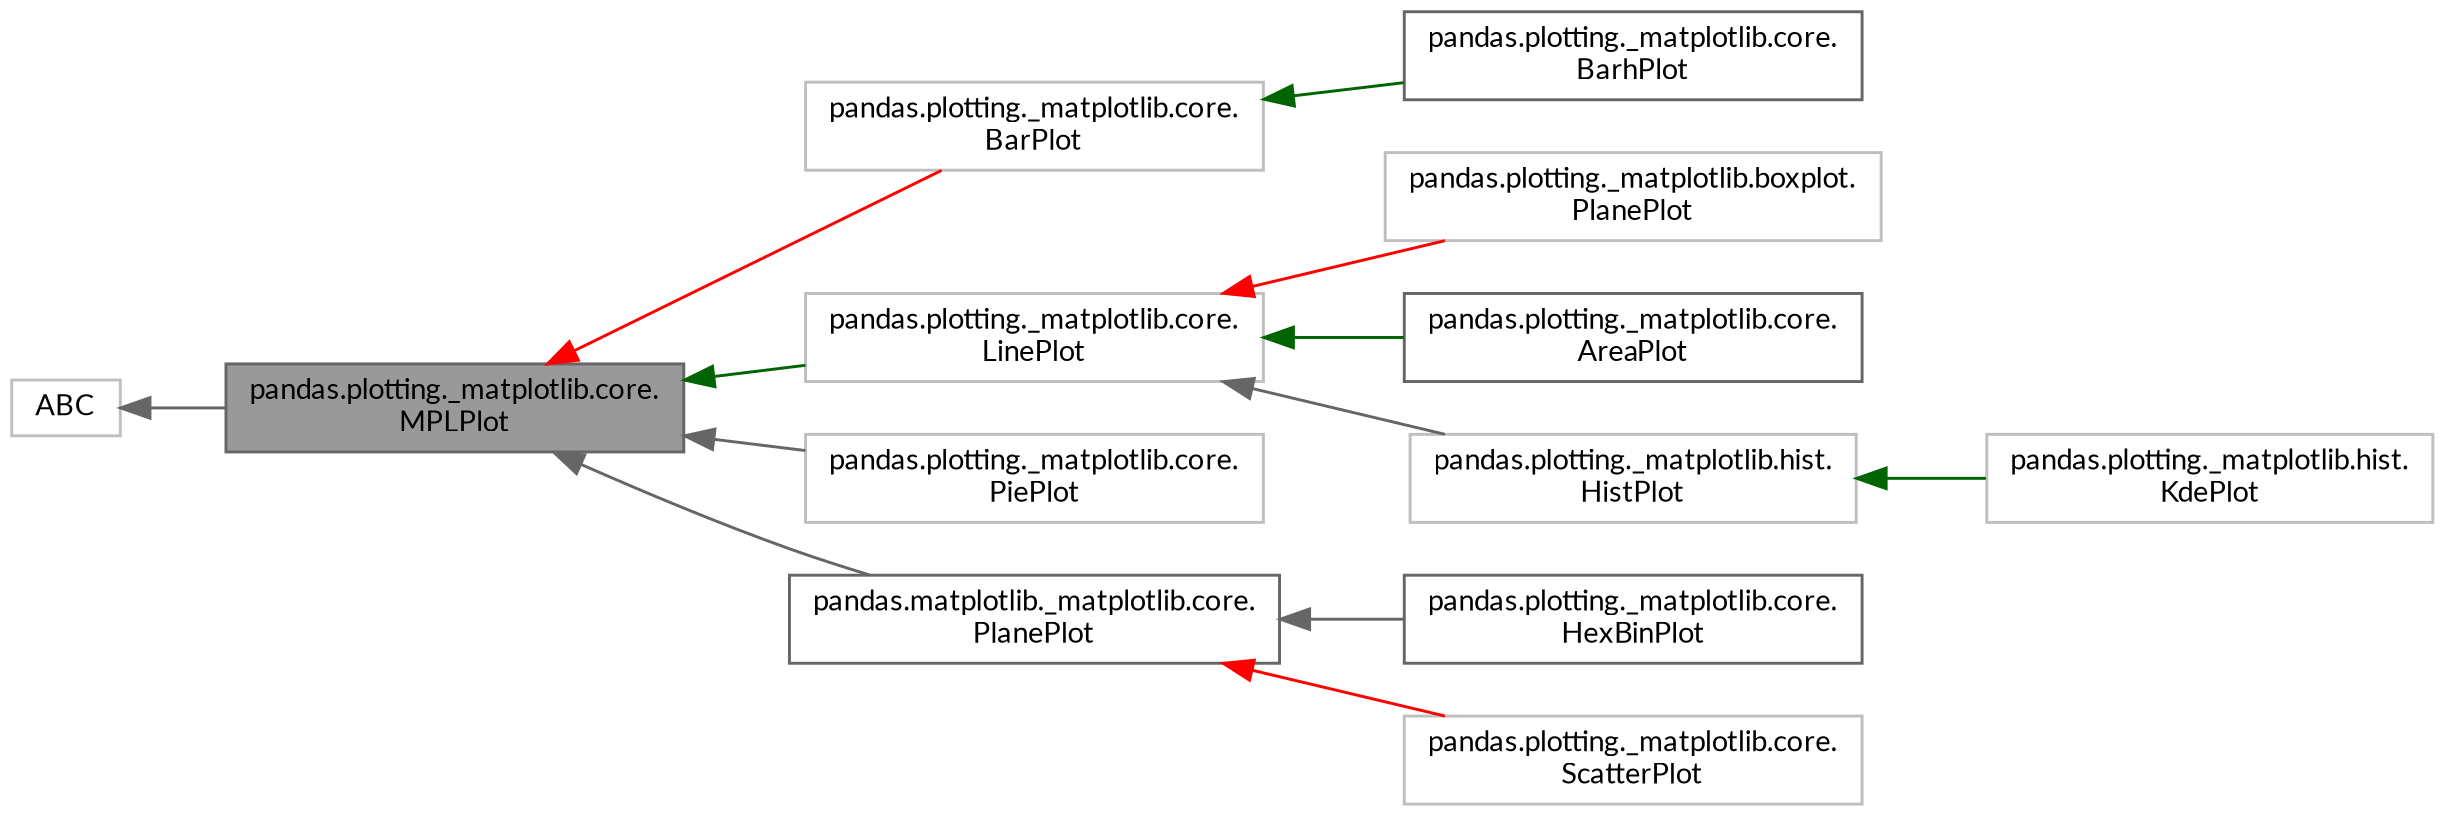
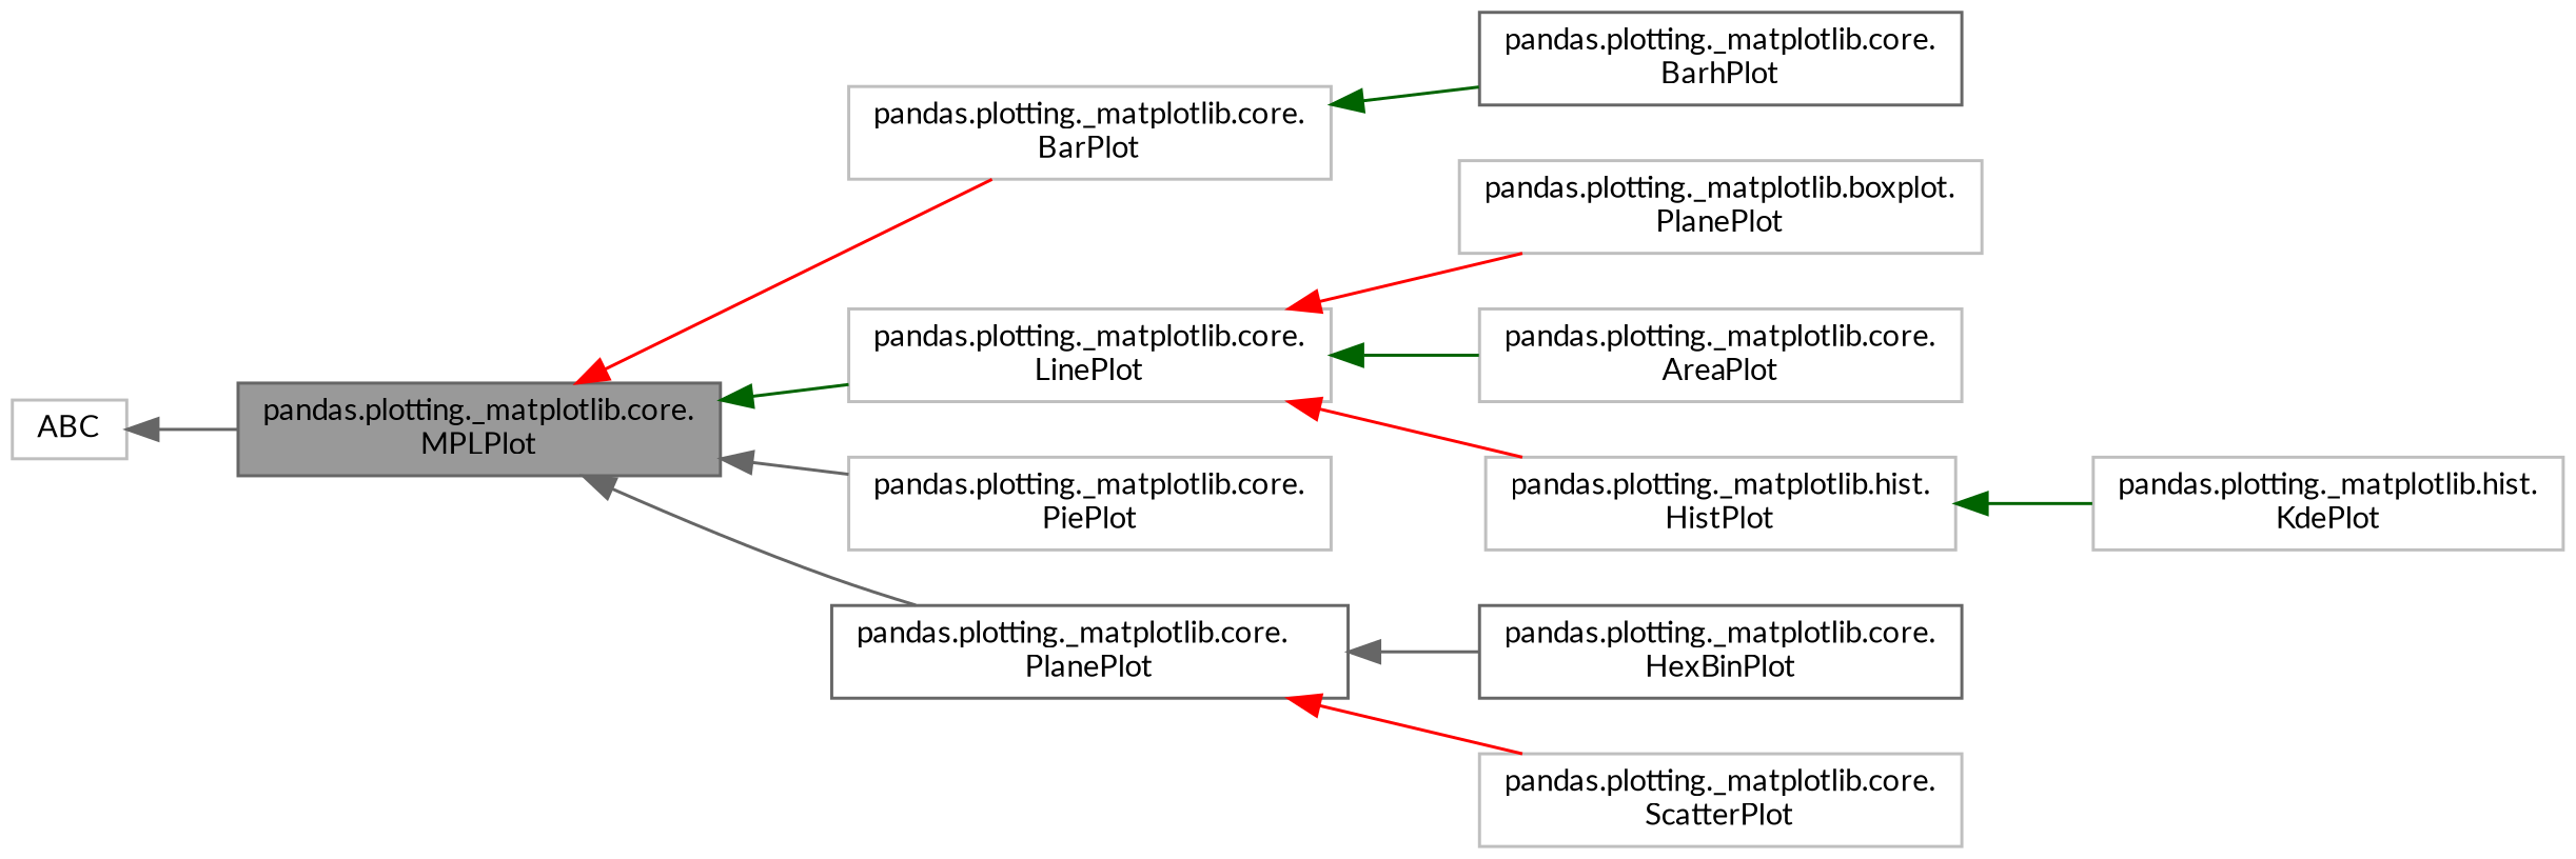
  digraph {
    fontname=Lato
    rankdir=LR
    node [color=grey75 fillcolor=white fontname=Lato fontsize=10 shape=box style=filled]
    edge [color=gray40 dir=back fontname=Lato fontsize=10 labelfontname=Helvetica labelfontsize=10 style=solid]
    n1 [color=gray40 fillcolor=grey60 fontcolor=black height=0.2 label="pandas.plotting._matplotlib.core.\lMPLPlot" width=0.4]
    n2 [height=0.2 label="pandas.plotting._matplotlib.core.\lBarPlot" width=0.4]
    n3 [height=0.2 label="pandas.plotting._matplotlib.core.\lLinePlot" width=0.4]
    n4 [height=0.2 label="pandas.plotting._matplotlib.core.\lPiePlot" width=0.4]
-   n5 [color=gray40 height=0.2 label="pandas.matplotlib._matplotlib.core.\lPlanePlot" width=0.4]
+   n5 [color=gray40 height=0.2 label="pandas.plotting._matplotlib.core.\lPlanePlot" width=0.4]
    n6 [color=gray40 height=0.2 label="pandas.plotting._matplotlib.core.\lBarhPlot" width=0.4]
    n7 [height=0.2 label="pandas.plotting._matplotlib.boxplot.\lPlanePlot" width=0.4]
-   n8 [color=gray40 height=0.2 label="pandas.plotting._matplotlib.core.\lAreaPlot" width=0.4]
+   n8 [height=0.2 label="pandas.plotting._matplotlib.core.\lAreaPlot" width=0.4]
    n9 [height=0.2 label="pandas.plotting._matplotlib.hist.\lHistPlot" width=0.4]
    n10 [color=gray40 height=0.2 label="pandas.plotting._matplotlib.core.\lHexBinPlot" width=0.4]
    n11 [height=0.2 label="pandas.plotting._matplotlib.core.\lScatterPlot" width=0.4]
    n12 [height=0.2 label=ABC width=0.4]
    n13 [height=0.2 label="pandas.plotting._matplotlib.hist.\lKdePlot" width=0.4]
    n1 -> n2 [color=red]
    n1 -> n3 [color=darkgreen]
    n1 -> n4
    n1 -> n5
    n2 -> n6 [color=darkgreen]
    n3 -> n7 [color=red]
    n3 -> n8 [color=darkgreen]
-   n3 -> n9
+   n3 -> n9 [color=red]
    n5 -> n10
    n5 -> n11 [color=red]
    n9 -> n13 [color=darkgreen]
    n12 -> n1
  }
